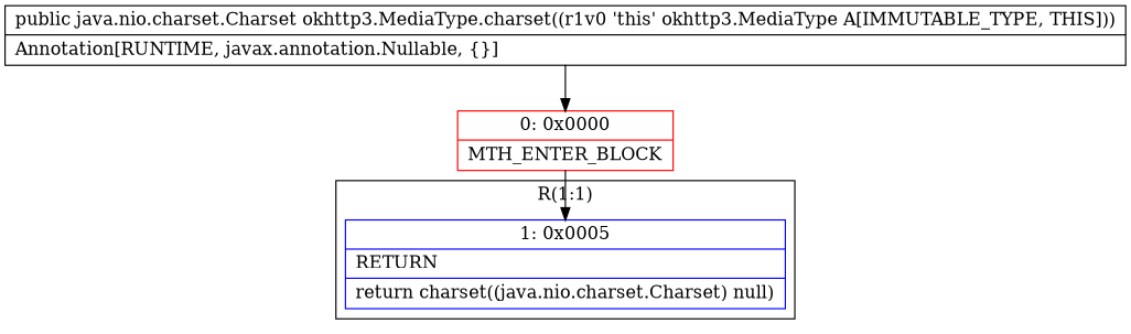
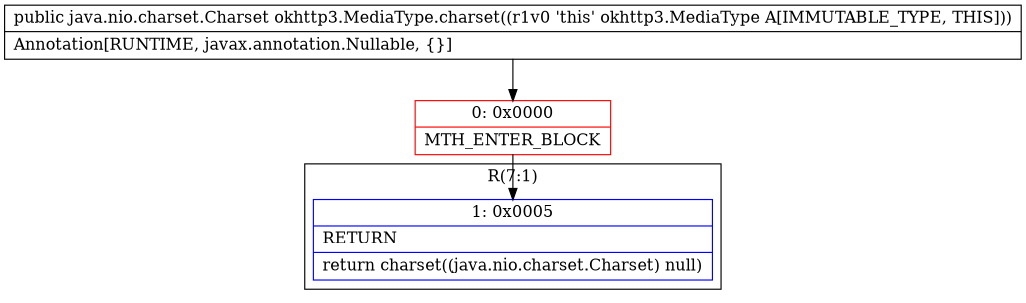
  digraph {
    node [shape=record]
    n1 [color=blue label="{1\:\ 0x0005|RETURN\l|return charset((java.nio.charset.Charset) null)\l}"]
    n2 [color=red label="{0\:\ 0x0000|MTH_ENTER_BLOCK\l}"]
    n3 [label="{public java.nio.charset.Charset okhttp3.MediaType.charset((r1v0 'this' okhttp3.MediaType A[IMMUTABLE_TYPE, THIS]))  | Annotation[RUNTIME, javax.annotation.Nullable, \{\}]\l}"]
    subgraph cluster_1 {
-     label="R(1:1)"
+     label="R(7:1)"
      n1
    }
    n2 -> n1
    n3 -> n2
  }
